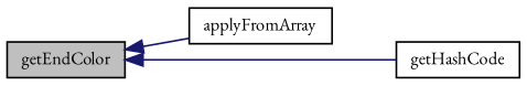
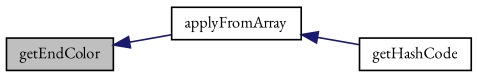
  digraph {
    fontname="EB Garamond"
    rankdir=LR
    node [color=black fillcolor=white fontname="EB Garamond" fontsize=10 shape=record style=filled]
    edge [color=midnightblue dir=back fontname="EB Garamond" fontsize=10 labelfontname=Helvetica labelfontsize=10 style=solid]
    n1 [fillcolor=grey75 fontcolor=black height=0.2 label=getEndColor width=0.4]
    n2 [height=0.2 label=applyFromArray width=0.4]
    n3 [height=0.2 label=getHashCode width=0.4]
    n1 -> n2
-   n1 -> n3
+   n2 -> n3
  }
